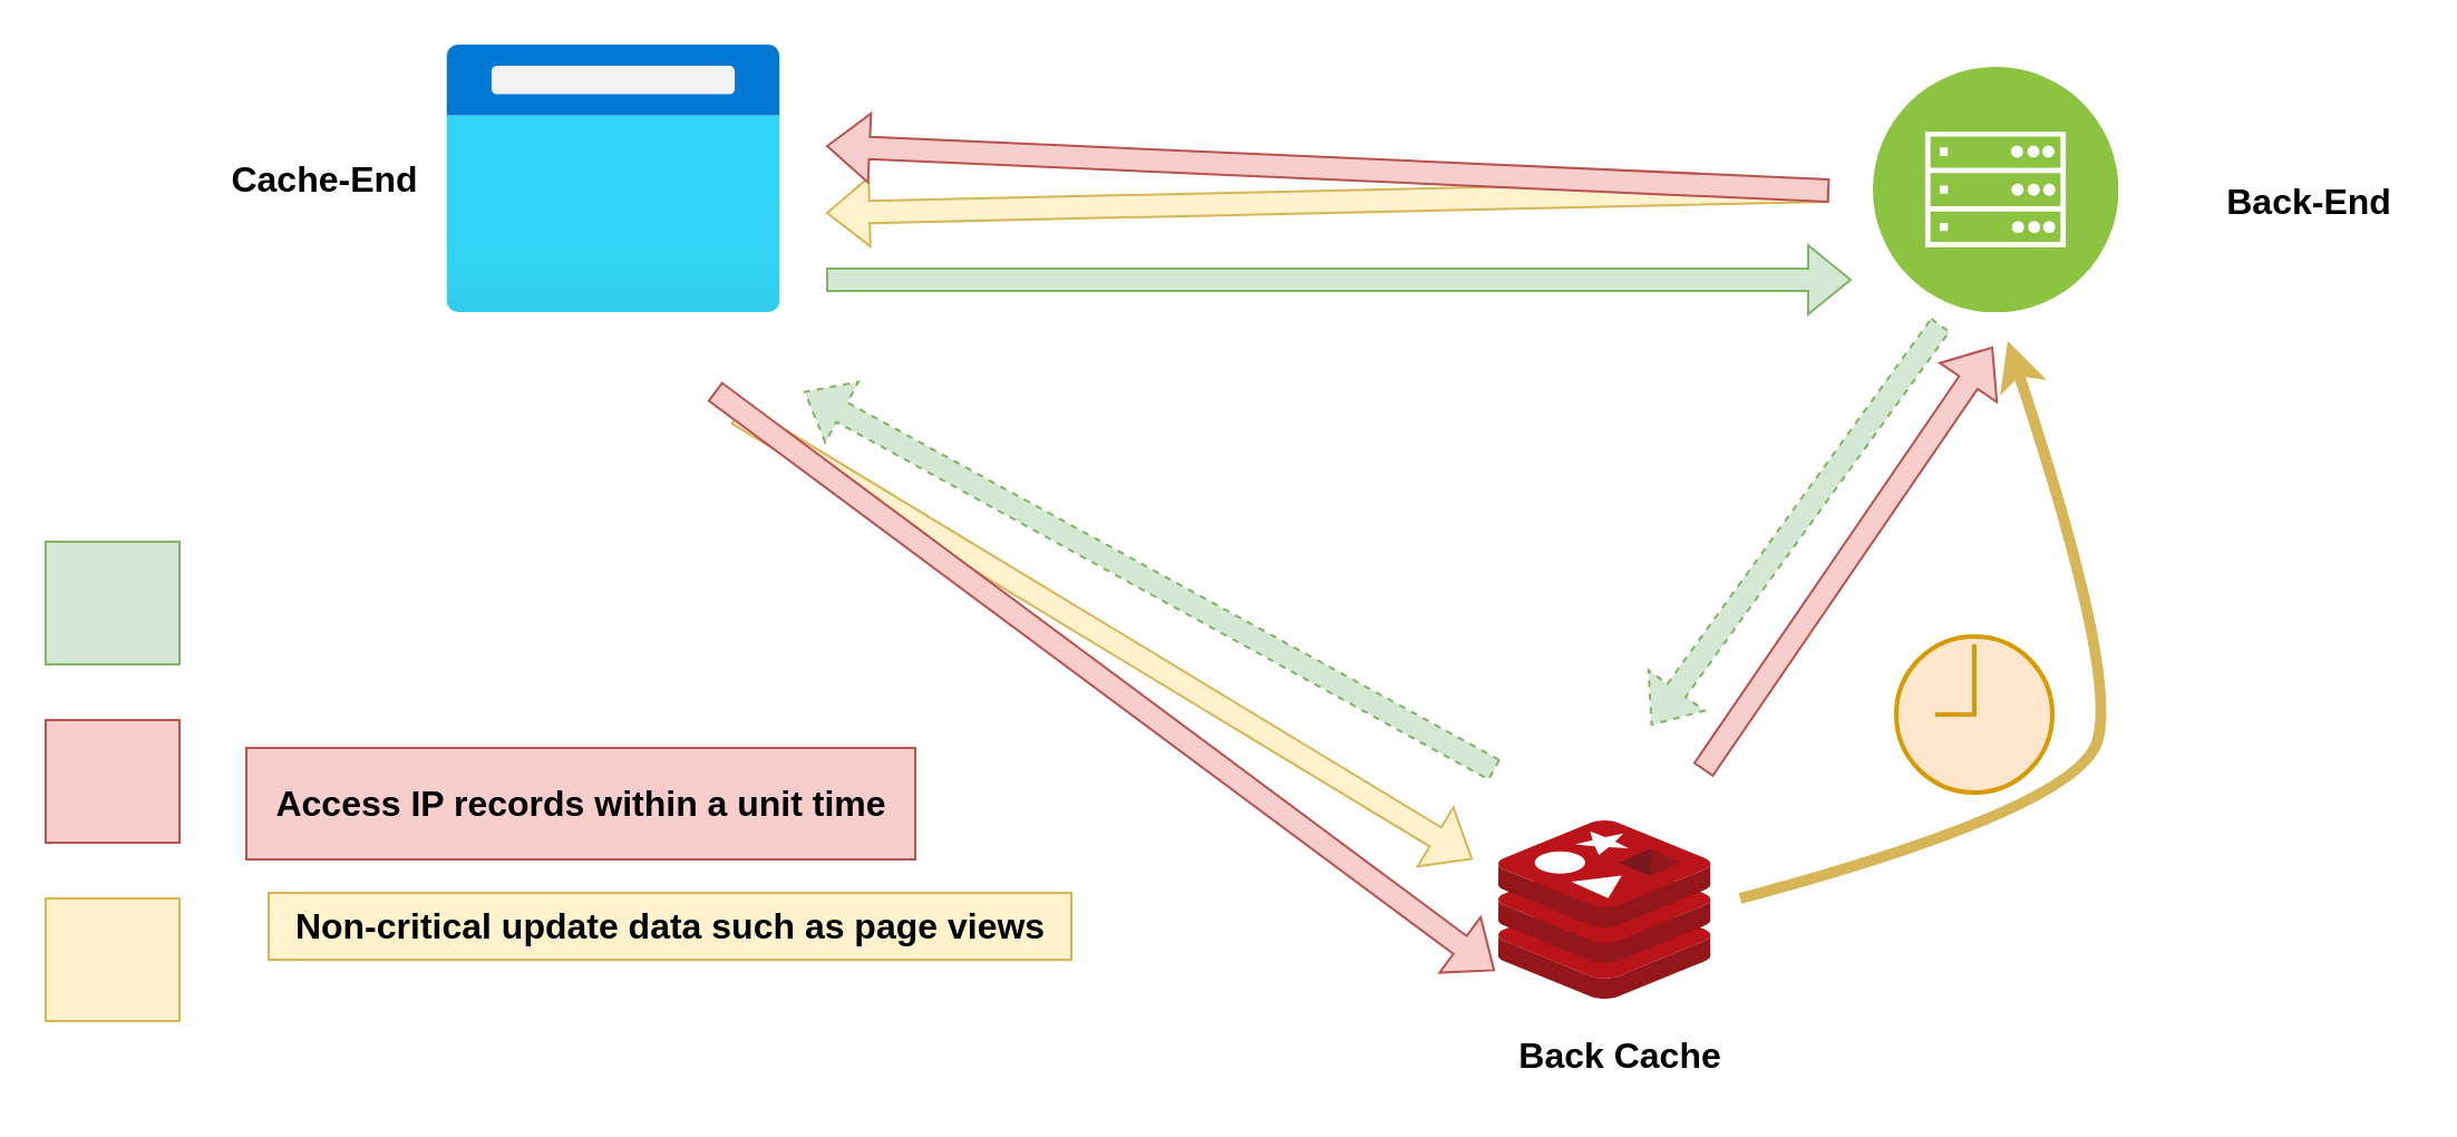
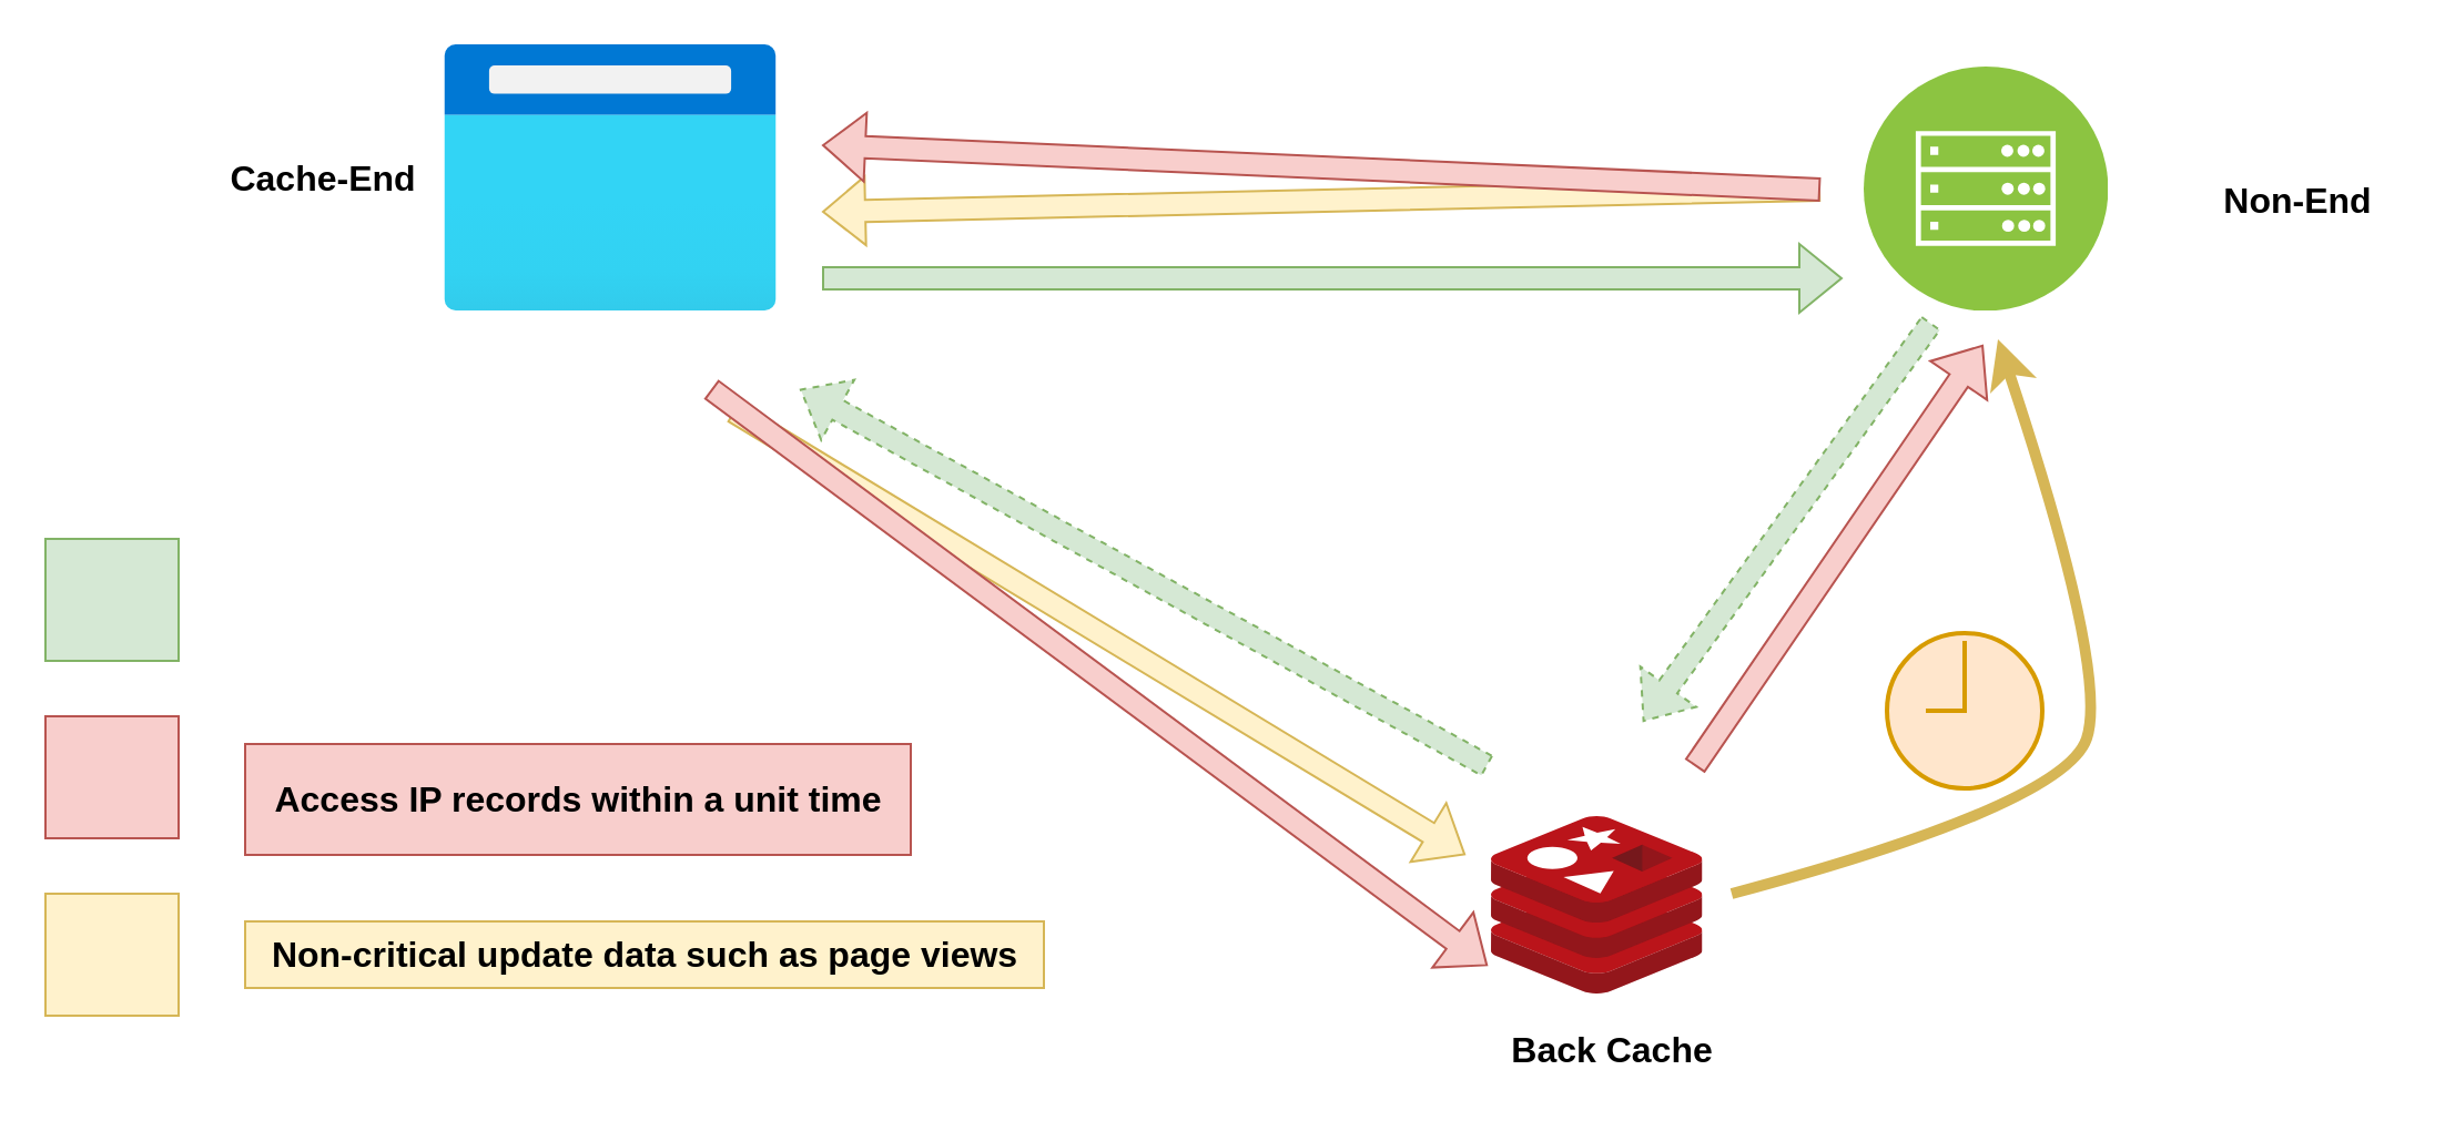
  <mxCell id="0" />
  <mxCell id="1" parent="0" />
  <mxCell id="2" value="" style="image;sketch=0;aspect=fixed;html=1;points=[];align=center;fontSize=16;image=img/lib/mscae/Cache_Redis_Product.svg;fontStyle=1" vertex="1" parent="1"><mxGeometry x="672" y="368" width="95.23" height="80" as="geometry" /></mxCell>
  <mxCell id="3" value="" style="image;aspect=fixed;perimeter=ellipsePerimeter;html=1;align=center;shadow=0;dashed=0;fontColor=#4277BB;labelBackgroundColor=default;fontSize=16;spacingTop=3;image=img/lib/ibm/infrastructure/mobile_backend.svg;fontStyle=1" vertex="1" parent="1"><mxGeometry x="840" y="30" width="110" height="110" as="geometry" /></mxCell>
  <mxCell id="4" value="" style="image;aspect=fixed;html=1;points=[];align=center;fontSize=16;image=img/lib/azure2/general/Browser.svg;fontStyle=1" vertex="1" parent="1"><mxGeometry x="200" y="20" width="150" height="120" as="geometry" /></mxCell>
  <mxCell id="5" value="Cache-End" style="text;html=1;align=center;verticalAlign=middle;resizable=0;points=[];autosize=1;strokeColor=none;fillColor=none;fontSize=16;fontStyle=1" vertex="1" parent="1"><mxGeometry x="100" y="65" width="90" height="30" as="geometry" /></mxCell>
- <mxCell id="6" value="Back-End" style="text;html=1;align=center;verticalAlign=middle;resizable=0;points=[];autosize=1;strokeColor=none;fillColor=none;fontSize=16;fontStyle=1" vertex="1" parent="1"><mxGeometry x="990" y="75" width="90" height="30" as="geometry" /></mxCell>
+ <mxCell id="6" value="Non-End" style="text;html=1;align=center;verticalAlign=middle;resizable=0;points=[];autosize=1;strokeColor=none;fillColor=none;fontSize=16;fontStyle=1" vertex="1" parent="1"><mxGeometry x="990" y="75" width="90" height="30" as="geometry" /></mxCell>
  <mxCell id="7" value="Back Cache" style="text;html=1;align=center;verticalAlign=middle;resizable=0;points=[];autosize=1;strokeColor=none;fillColor=none;fontSize=16;fontStyle=1" vertex="1" parent="1"><mxGeometry x="666" y="457.5" width="120" height="30" as="geometry" /></mxCell>
  <mxCell id="8" value="" style="shape=flexArrow;endArrow=classic;html=1;rounded=0;fontSize=16;fontStyle=1;fillColor=#d5e8d4;strokeColor=#82b366;" edge="1" parent="1"><mxGeometry width="50" height="50" relative="1" as="geometry"><mxPoint x="370" y="125" as="sourcePoint" /><mxPoint x="830" y="125" as="targetPoint" /></mxGeometry></mxCell>
  <mxCell id="9" value="" style="shape=flexArrow;endArrow=classic;html=1;rounded=0;dashed=1;fontSize=16;fontStyle=1;fillColor=#d5e8d4;strokeColor=#82b366;" edge="1" parent="1"><mxGeometry width="50" height="50" relative="1" as="geometry"><mxPoint x="870" y="145" as="sourcePoint" /><mxPoint x="740" y="325" as="targetPoint" /></mxGeometry></mxCell>
  <mxCell id="10" value="" style="shape=flexArrow;endArrow=classic;html=1;rounded=0;dashed=1;strokeColor=#82b366;fontSize=16;fontStyle=1;fillColor=#d5e8d4;" edge="1" parent="1"><mxGeometry width="50" height="50" relative="1" as="geometry"><mxPoint x="670" y="345" as="sourcePoint" /><mxPoint x="360" y="175" as="targetPoint" /></mxGeometry></mxCell>
  <mxCell id="11" value="" style="shape=flexArrow;endArrow=classic;html=1;rounded=0;fontSize=16;fontStyle=1;fillColor=#fff2cc;strokeColor=#d6b656;" edge="1" parent="1"><mxGeometry width="50" height="50" relative="1" as="geometry"><mxPoint x="330" y="185" as="sourcePoint" /><mxPoint x="660" y="385" as="targetPoint" /></mxGeometry></mxCell>
  <mxCell id="12" value="" style="shape=flexArrow;endArrow=classic;html=1;rounded=0;fontSize=16;fontStyle=1;fillColor=#f8cecc;strokeColor=#b85450;" edge="1" parent="1"><mxGeometry width="50" height="50" relative="1" as="geometry"><mxPoint x="763.33" y="345" as="sourcePoint" /><mxPoint x="893.33" y="155" as="targetPoint" /></mxGeometry></mxCell>
  <mxCell id="13" value="" style="shape=flexArrow;endArrow=classic;html=1;rounded=0;fontSize=16;fontStyle=1;fillColor=#fff2cc;strokeColor=#d6b656;" edge="1" parent="1"><mxGeometry width="50" height="50" relative="1" as="geometry"><mxPoint x="820" y="85" as="sourcePoint" /><mxPoint x="370" y="95" as="targetPoint" /></mxGeometry></mxCell>
  <mxCell id="14" value="" style="shape=flexArrow;endArrow=classic;html=1;rounded=0;fontSize=16;fontStyle=1;fillColor=#f8cecc;strokeColor=#b85450;" edge="1" parent="1"><mxGeometry width="50" height="50" relative="1" as="geometry"><mxPoint x="320" y="175" as="sourcePoint" /><mxPoint x="670" y="435" as="targetPoint" /></mxGeometry></mxCell>
  <mxCell id="15" value="" style="curved=1;endArrow=classic;html=1;rounded=0;strokeWidth=5;fontSize=16;fontStyle=1;fillColor=#fff2cc;strokeColor=#d6b656;" edge="1" parent="1"><mxGeometry width="50" height="50" relative="1" as="geometry"><mxPoint x="780" y="402.5" as="sourcePoint" /><mxPoint x="900" y="152.5" as="targetPoint" /><Array as="points"><mxPoint x="930" y="362.5" /><mxPoint x="950" y="302.5" /></Array></mxGeometry></mxCell>
  <mxCell id="16" value="" style="html=1;verticalLabelPosition=bottom;align=center;labelBackgroundColor=#ffffff;verticalAlign=top;strokeWidth=2;strokeColor=#d79b00;shadow=0;dashed=0;shape=mxgraph.ios7.icons.clock;fontSize=16;fontStyle=1;fillColor=#ffe6cc;" vertex="1" parent="1"><mxGeometry x="850" y="285" width="70" height="70" as="geometry" /></mxCell>
  <mxCell id="17" value="" style="shape=flexArrow;endArrow=classic;html=1;rounded=0;fontSize=16;fontStyle=1;fillColor=#f8cecc;strokeColor=#b85450;" edge="1" parent="1"><mxGeometry width="50" height="50" relative="1" as="geometry"><mxPoint x="820" y="85" as="sourcePoint" /><mxPoint x="370" y="65" as="targetPoint" /></mxGeometry></mxCell>
- <mxCell id="18" value="&lt;font style=&quot;font-size: 16px;&quot;&gt;&lt;b&gt;Non-critical update data such as page views&lt;/b&gt;&lt;/font&gt;" style="text;html=1;align=center;verticalAlign=middle;resizable=0;points=[];autosize=1;strokeColor=#d6b656;fillColor=#fff2cc;" vertex="1" parent="1"><mxGeometry x="120" y="400" width="360" height="30" as="geometry" /></mxCell>
+ <mxCell id="18" value="&lt;font style=&quot;font-size: 16px;&quot;&gt;&lt;b&gt;Non-critical update data such as page views&lt;/b&gt;&lt;/font&gt;" style="text;html=1;align=center;verticalAlign=middle;resizable=0;points=[];autosize=1;strokeColor=#d6b656;fillColor=#fff2cc;" vertex="1" parent="1"><mxGeometry x="110" y="415" width="360" height="30" as="geometry" /></mxCell>
  <mxCell id="19" value="&lt;font style=&quot;font-size: 16px;&quot;&gt;&lt;b&gt;Access IP records within a unit time&lt;/b&gt;&lt;/font&gt;" style="text;html=1;align=center;verticalAlign=middle;resizable=0;points=[];autosize=1;strokeColor=#b85450;fillColor=#f8cecc;" vertex="1" parent="1"><mxGeometry x="110" y="335" width="300" height="50" as="geometry" /></mxCell>
  <mxCell id="20" value="" style="whiteSpace=wrap;html=1;fillColor=#d5e8d4;strokeColor=#82b366;" vertex="1" parent="1"><mxGeometry x="20" y="242.5" width="60" height="55" as="geometry" /></mxCell>
  <mxCell id="21" value="" style="whiteSpace=wrap;html=1;fillColor=#f8cecc;strokeColor=#b85450;" vertex="1" parent="1"><mxGeometry x="20" y="322.5" width="60" height="55" as="geometry" /></mxCell>
  <mxCell id="22" value="" style="whiteSpace=wrap;html=1;fillColor=#fff2cc;strokeColor=#d6b656;" vertex="1" parent="1"><mxGeometry x="20" y="402.5" width="60" height="55" as="geometry" /></mxCell>
